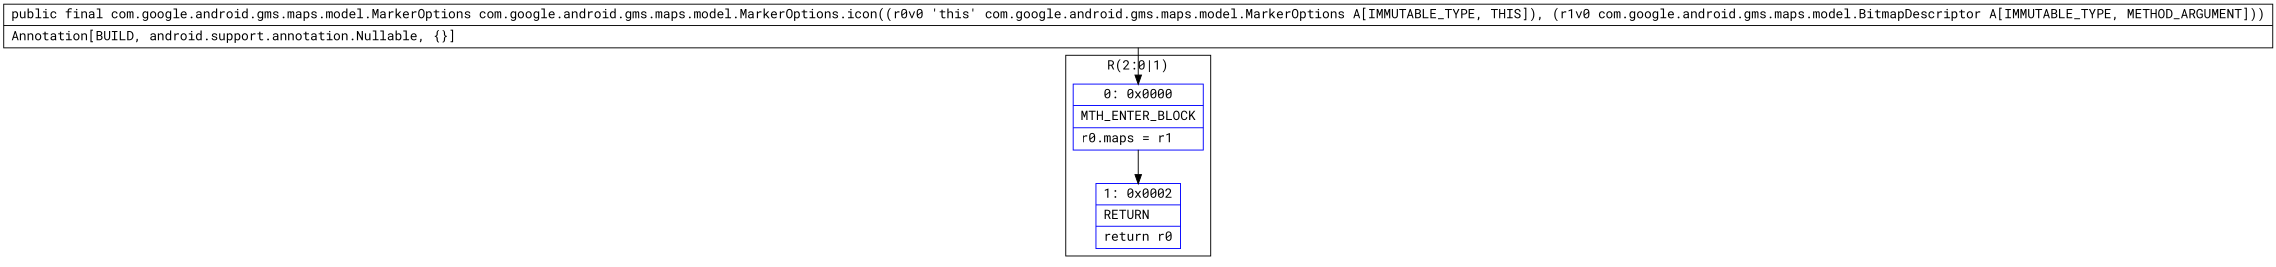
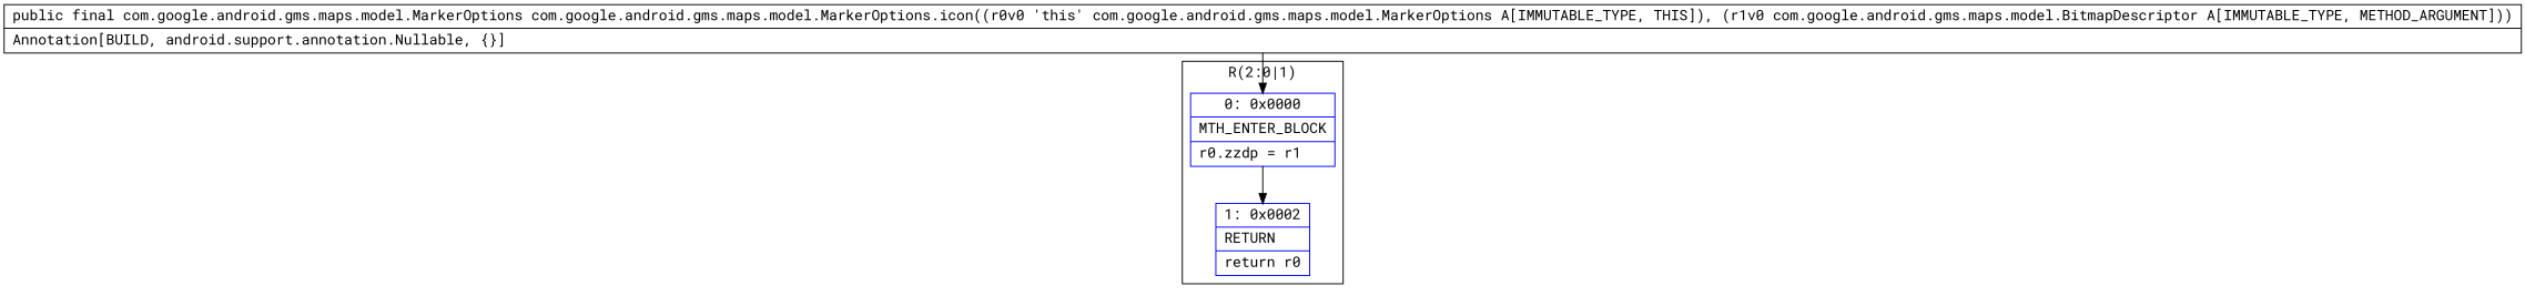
  digraph {
    fontname="Roboto Mono"
    node [color=blue shape=record fontname="Roboto Mono"]
    edge [fontname="Roboto Mono"]
-   n1 [label="{0\:\ 0x0000|MTH_ENTER_BLOCK\l|r0.maps = r1\l}"]
+   n1 [label="{0\:\ 0x0000|MTH_ENTER_BLOCK\l|r0.zzdp = r1\l}"]
    n2 [label="{1\:\ 0x0002|RETURN\l|return r0\l}"]
    n3 [label="{public final com.google.android.gms.maps.model.MarkerOptions com.google.android.gms.maps.model.MarkerOptions.icon((r0v0 'this' com.google.android.gms.maps.model.MarkerOptions A[IMMUTABLE_TYPE, THIS]), (r1v0 com.google.android.gms.maps.model.BitmapDescriptor A[IMMUTABLE_TYPE, METHOD_ARGUMENT]))  | Annotation[BUILD, android.support.annotation.Nullable, \{\}]\l}" color=""]
    subgraph cluster_1 {
      label="R(2:0|1)"
      n1
      n2
    }
    n1 -> n2
    n3 -> n1
  }
